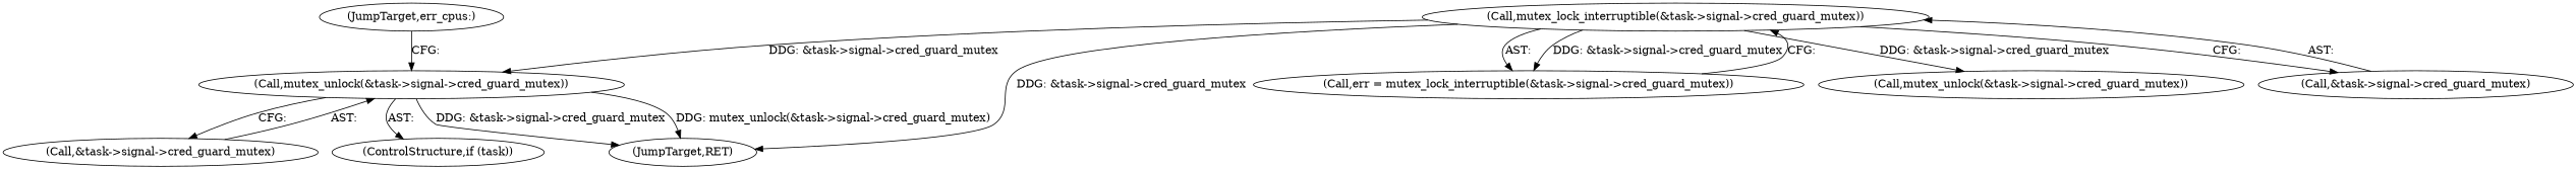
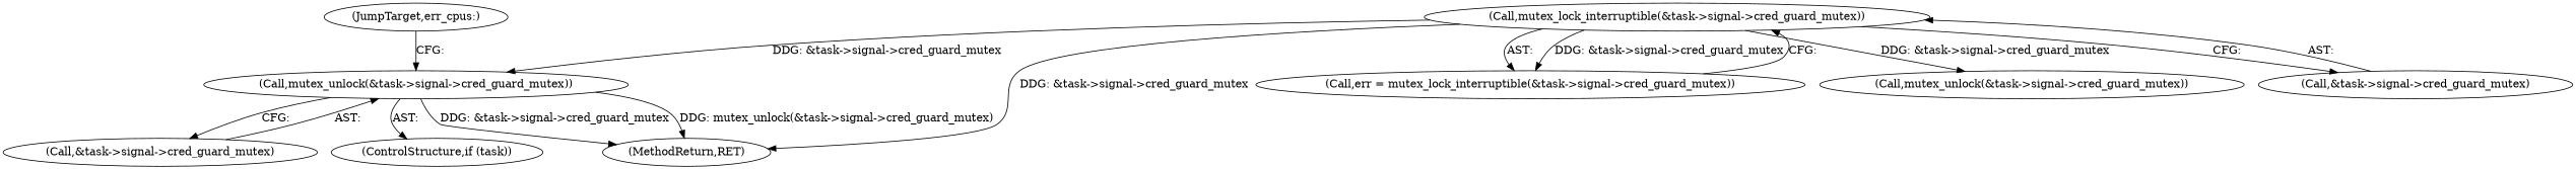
  digraph {
    n1 [label="(Call,mutex_unlock(&task->signal->cred_guard_mutex))"]
    n2 [label="(Call,&task->signal->cred_guard_mutex)"]
    n3 [label="(ControlStructure,if (task))"]
-   n4 [label="(JumpTarget,RET)"]
+   n4 [label="(MethodReturn,RET)"]
    n5 [label="(Call,mutex_lock_interruptible(&task->signal->cred_guard_mutex))"]
    n6 [label="(Call,err = mutex_lock_interruptible(&task->signal->cred_guard_mutex))"]
    n7 [label="(Call,mutex_unlock(&task->signal->cred_guard_mutex))"]
    n8 [label="(Call,&task->signal->cred_guard_mutex)"]
    n9 [label="(JumpTarget,err_cpus:)"]
    n1 -> n2 [label="CFG: "]
    n1 -> n3 [label="AST: "]
    n1 -> n4 [label="DDG: &task->signal->cred_guard_mutex"]
    n1 -> n4 [label="DDG: mutex_unlock(&task->signal->cred_guard_mutex)"]
    n2 -> n1 [label="AST: "]
    n5 -> n1 [label="DDG: &task->signal->cred_guard_mutex"]
    n5 -> n4 [label="DDG: &task->signal->cred_guard_mutex"]
    n5 -> n6 [label="AST: "]
    n5 -> n6 [label="DDG: &task->signal->cred_guard_mutex"]
    n5 -> n7 [label="DDG: &task->signal->cred_guard_mutex"]
    n5 -> n8 [label="CFG: "]
    n6 -> n5 [label="CFG: "]
    n8 -> n5 [label="AST: "]
    n9 -> n1 [label="CFG: "]
  }
